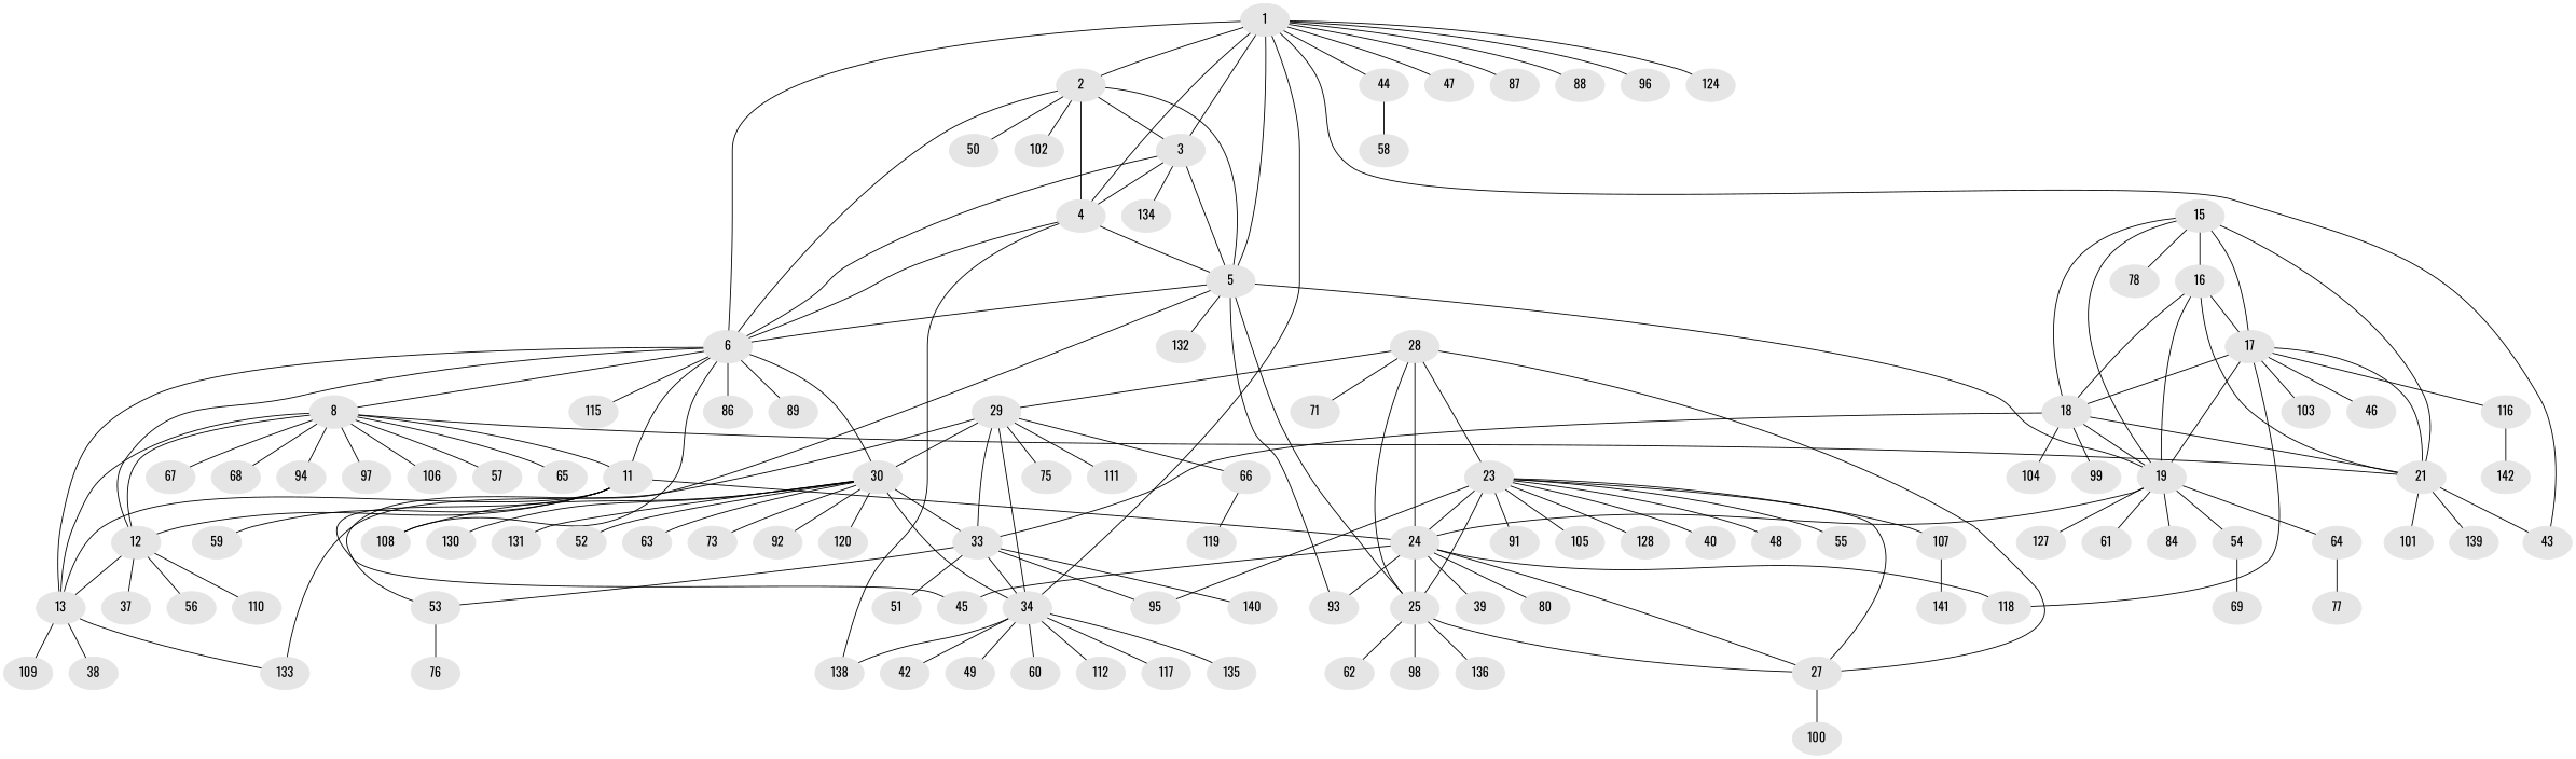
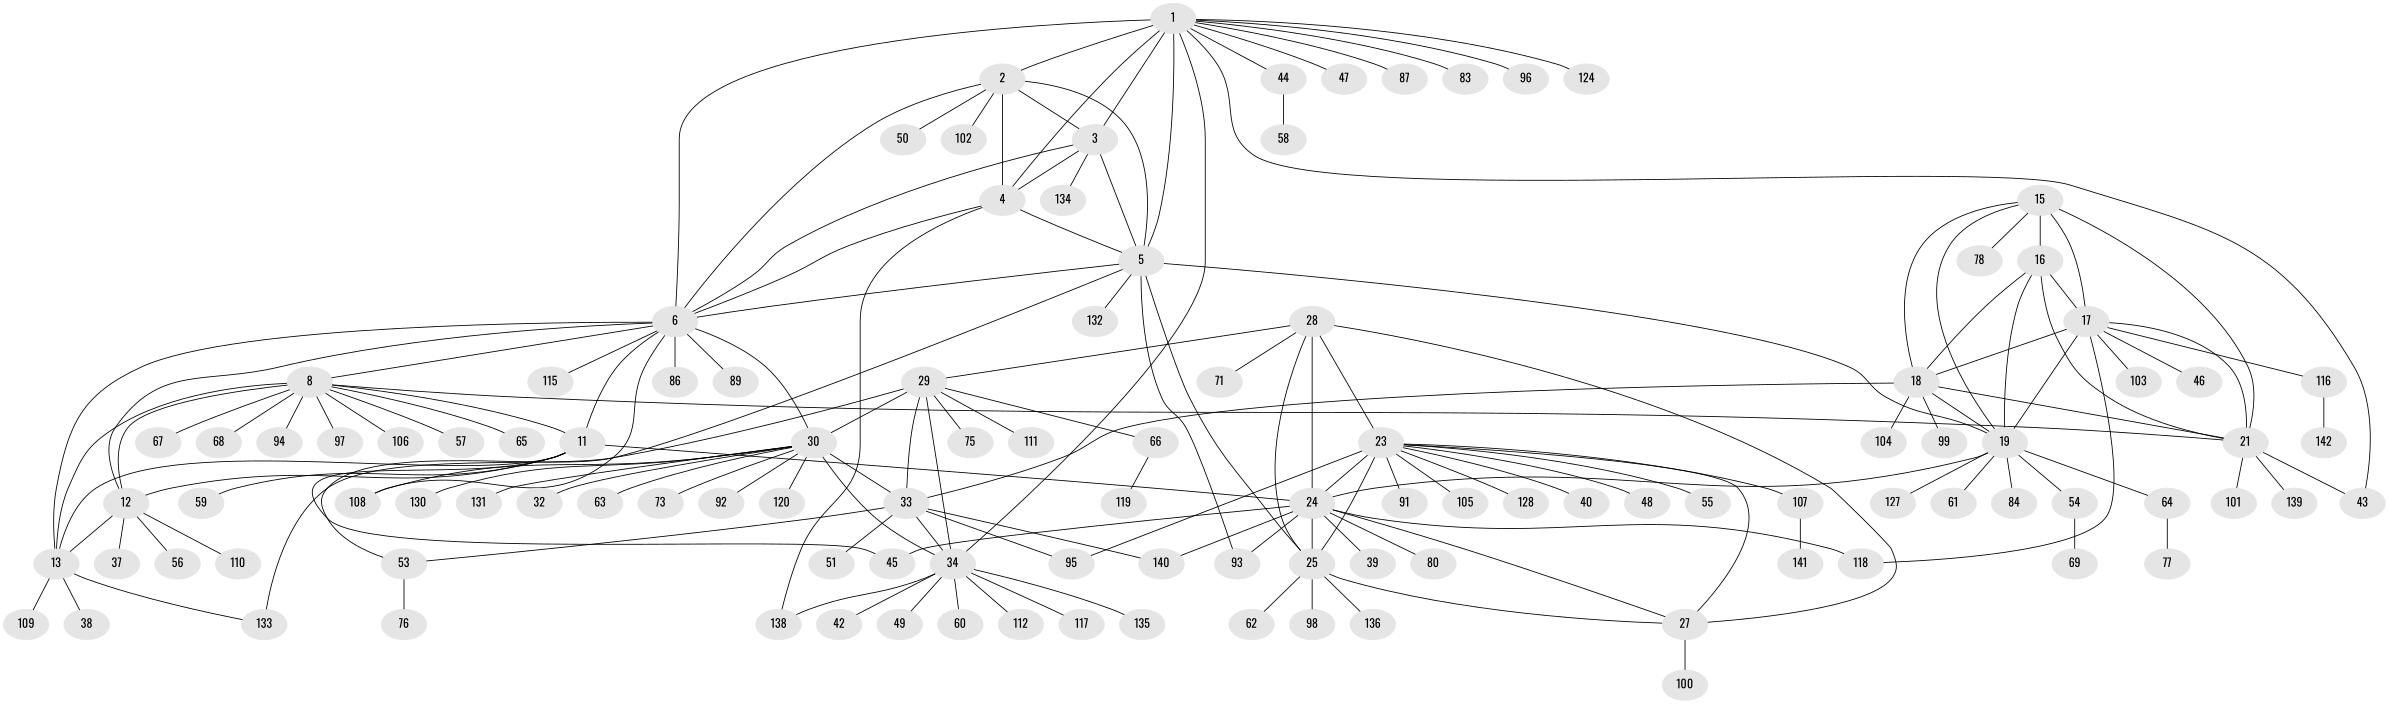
  graph {
    fontname=Oswald
    node [color=gray90 fontname=Oswald style=filled]
    edge [fontname=Oswald]
    1 [super="+7"]
    2 [super="+81"]
    3 [super="+125"]
    4 [super="+70"]
    5 [super="+36"]
    6 [super="+10"]
    34 [super="+35"]
    43
    44
    47
    87
-   88
+   88 [label=83]
    96
    124
    50
    102
    134
    138
    19 [super="+137"]
    25 [super="+82"]
    53
    93
    132
    8 [super="+9"]
    11 [super="+90"]
    12 [super="+14"]
    13 [super="+41"]
    30 [super="+32"]
    86
    89
    108
    115
    42
    49
    60
    112
    117
    135
    58 [super="+129"]
    24 [super="+28"]
    54
    61
    64
    84
    127
    27 [super="+79"]
    62
    98
    136
    76
    21 [super="+83"]
    57 [super="+123"]
    65
    67
    68
    94
    97
    106
    45 [super="+122"]
    59
    37
    56 [super="+74"]
    110
    38
    109
    133
    33 [super="+72"]
-   52
+   52 [label=32]
    63
    73
    92
    120
    130
    131
    101
    139
    118
    39
    80
    140
    15 [super="+85"]
    16 [super="+114"]
    17 [super="+20"]
    18 [super="+121"]
    78
    46
    103
    116
    99
    104
    142
    95 [super="+126"]
    51
    69
    77
    23 [super="+26"]
    40
    48
    55
    91
    105
    107
    128
    n104 [label=28]
    29 [super="+31"]
    71
    100
    66 [super="+113"]
    75
    111
    141
    119
    1 -- 2 [weight=2]
    1 -- 3 [weight=2]
    1 -- 4 [weight=2]
    1 -- 5 [weight=2]
    1 -- 6 [weight=2]
    1 -- 34
    1 -- 43
    1 -- 44
    1 -- 47
    1 -- 87
    1 -- 88
    1 -- 96
    1 -- 124
    2 -- 3
    2 -- 4
    2 -- 5
    2 -- 6
    2 -- 50
    2 -- 102
    3 -- 4
    3 -- 5
    3 -- 6
    3 -- 134
    4 -- 5
    4 -- 6
    4 -- 138
    5 -- 6
    5 -- 19
    5 -- 25
    5 -- 53
    5 -- 93
    5 -- 132
    6 -- 8 [weight=2]
    6 -- 11
    6 -- 12 [weight=2]
    6 -- 13
    6 -- 30
    6 -- 86
    6 -- 89
    6 -- 108
    6 -- 115
    34 -- 138
    34 -- 42
    34 -- 49
    34 -- 60
    34 -- 112
    34 -- 117
    34 -- 135
    44 -- 58
    19 -- 24
    19 -- 54
    19 -- 61
    19 -- 64
    19 -- 84
    19 -- 127
    25 -- 27
    25 -- 62
    25 -- 98
    25 -- 136
    53 -- 76
    8 -- 11 [weight=2]
    8 -- 12 [weight=4]
    8 -- 13 [weight=2]
    8 -- 21
    8 -- 57
    8 -- 65
    8 -- 67
    8 -- 68
    8 -- 94
    8 -- 97
    8 -- 106
    11 -- 12 [weight=2]
    11 -- 13
    11 -- 24
    11 -- 45
    11 -- 59
    12 -- 13 [weight=2]
    12 -- 37
    12 -- 56
    12 -- 110
    13 -- 38
    13 -- 109
    13 -- 133
    30 -- 34 [weight=4]
    30 -- 108
    30 -- 33 [weight=2]
    30 -- 52
    30 -- 63
    30 -- 73
    30 -- 92
    30 -- 120
    30 -- 130
    30 -- 131
    24 -- 25 [weight=2]
    24 -- 93
    24 -- 27 [weight=2]
    24 -- 45
    24 -- 118
    24 -- 39
    24 -- 80
+   24 -- 140
    54 -- 69
    64 -- 77
    27 -- 100
    21 -- 43
    21 -- 101
    21 -- 139
    33 -- 34 [weight=2]
    33 -- 53
    33 -- 140
    33 -- 95
    33 -- 51
    15 -- 19
    15 -- 21
    15 -- 16
    15 -- 17 [weight=2]
    15 -- 18
    15 -- 78
    16 -- 19
    16 -- 21
    16 -- 17 [weight=2]
    16 -- 18
    17 -- 19 [weight=2]
    17 -- 21 [weight=2]
    17 -- 118
    17 -- 18 [weight=2]
    17 -- 46
    17 -- 103
    17 -- 116
    18 -- 19
    18 -- 21
    18 -- 33
    18 -- 99
    18 -- 104
    116 -- 142
    23 -- 25 [weight=2]
    23 -- 24 [weight=4]
    23 -- 27 [weight=2]
    23 -- 95
    23 -- 40
    23 -- 48
    23 -- 55
    23 -- 91
    23 -- 105
    23 -- 107
    23 -- 128
    107 -- 141
    n104 -- 25
    n104 -- 24 [weight=2]
    n104 -- 27
    n104 -- 23 [weight=2]
    n104 -- 29
    n104 -- 71
    29 -- 34 [weight=4]
    29 -- 30 [weight=4]
    29 -- 133
    29 -- 33 [weight=2]
    29 -- 66
    29 -- 75
    29 -- 111
    66 -- 119
  }
